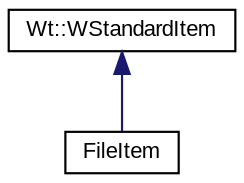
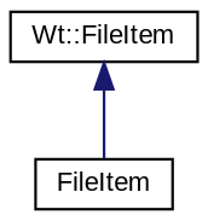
  digraph {
    rankdir=TB
    fontname="Liberation Sans"
    node [color=black fillcolor=white fontname="Liberation Sans" fontsize=10 shape=record style=filled]
-   n1 [height=0.2 label="Wt::WStandardItem" width=0.4]
+   n1 [height=0.2 label="Wt::FileItem" width=0.4]
    n2 [height=0.2 label=FileItem width=0.4]
    n1 -> n2 [color=midnightblue dir=back fontname="Liberation Sans" fontsize=10 labelfontname=Helvetica labelfontsize=10 style=solid]
  }
